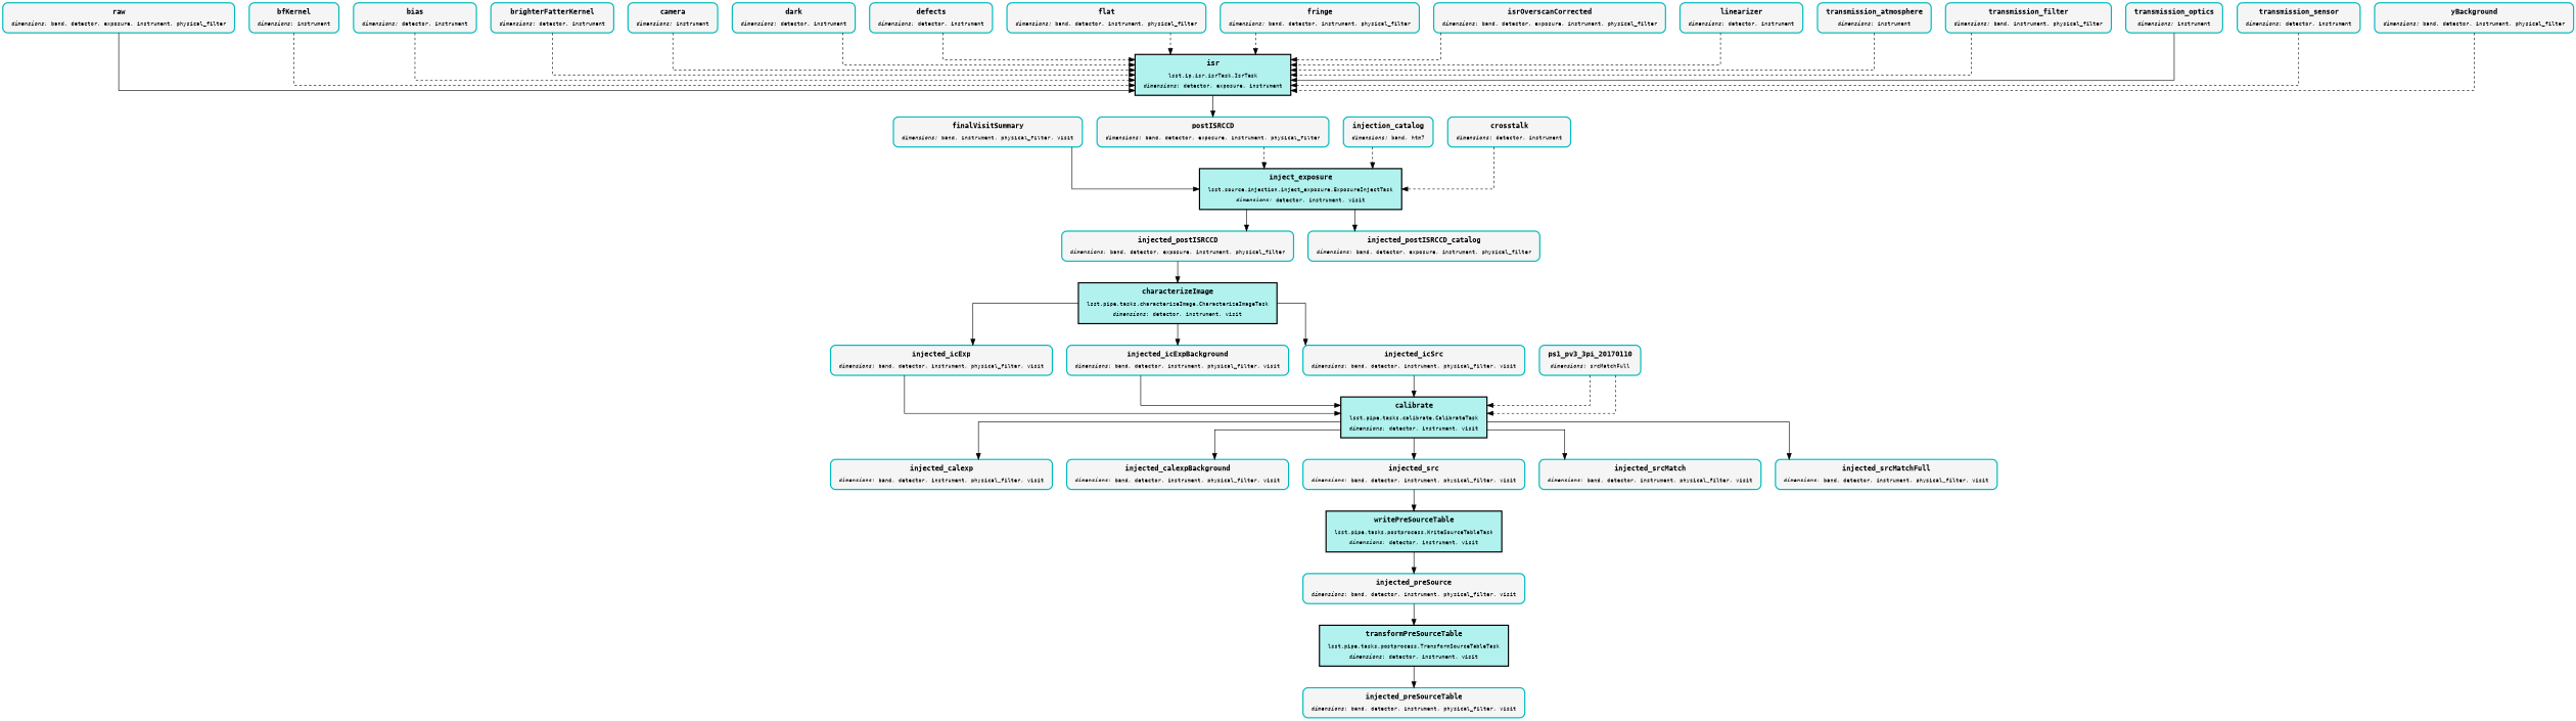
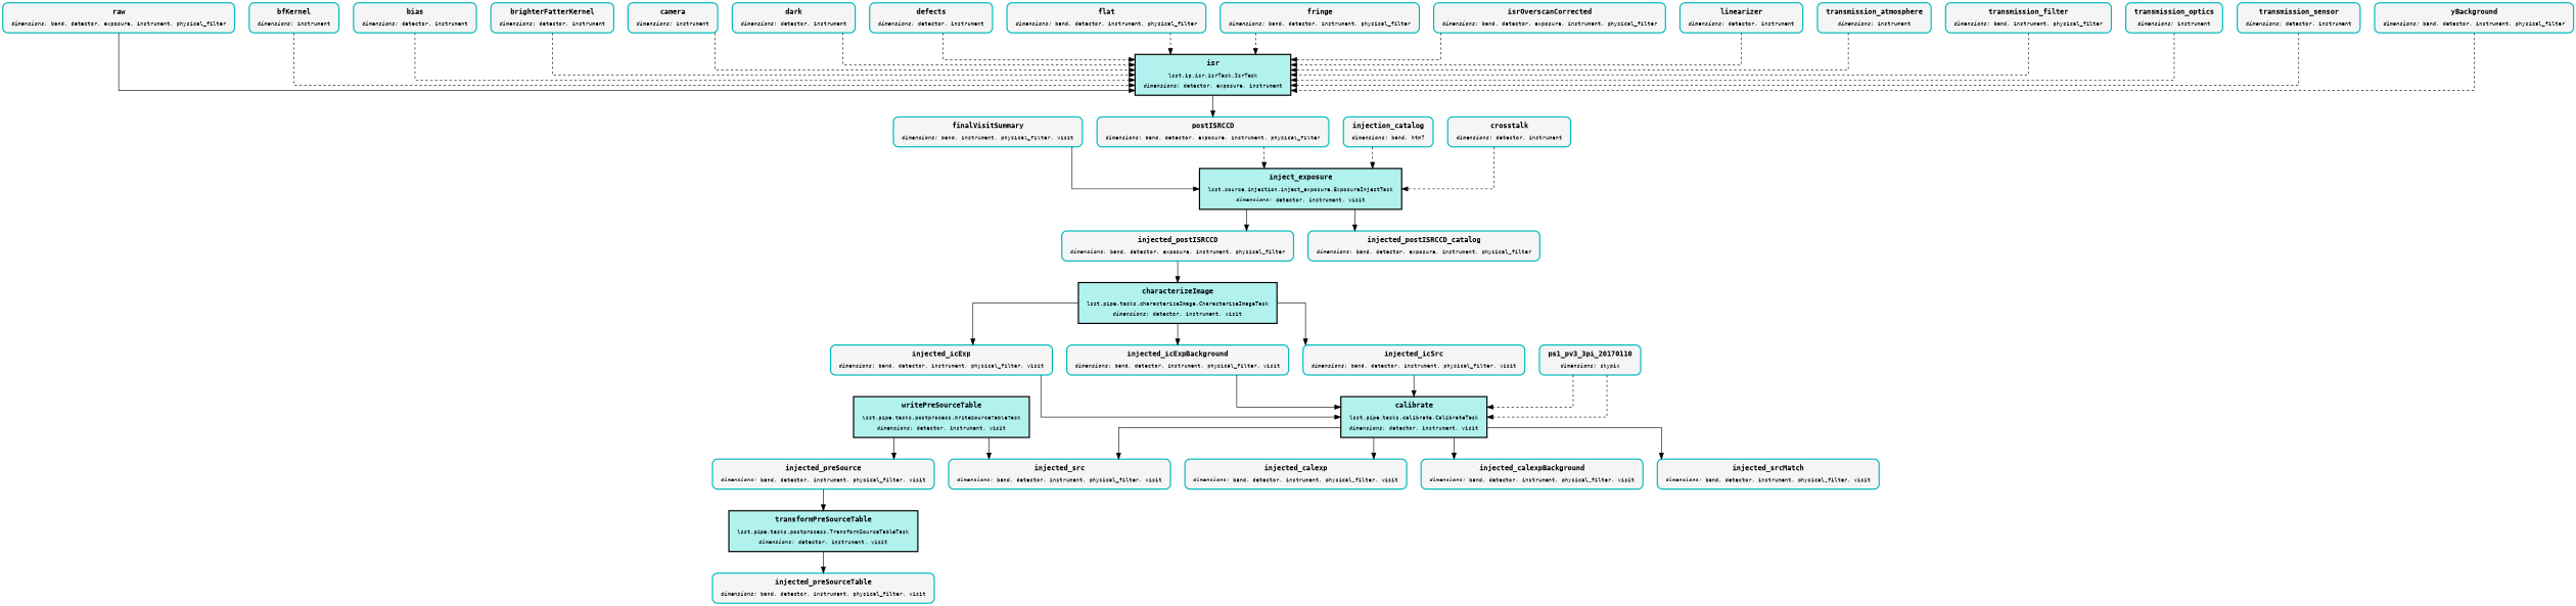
  digraph {
    nodesep=0.5
    ranksep=0.75
    splines=ortho
    node [color="#00BABC" fillcolor="#F5F5F5" fontname=Monospace fontsize=14 margin="0.2,0.1" penwidth=3 shape=box style="rounded,filled,bold"]
    edge [arrowsize=1.5 color=black penwidth=1.5]
    n1 [color=black fillcolor="#B1F2EF" label=<<TABLE BORDER="0" CELLPADDING="5"><TR><TD><B><FONT POINT-SIZE="18">calibrate</FONT></B></TD></TR><TR><TD>lsst.pipe.tasks.calibrate.CalibrateTask</TD></TR><TR><TD><I>dimensions:</I>&nbsp;detector, instrument, visit</TD></TR></TABLE>> style=filled]
    n2 [label=<<TABLE BORDER="0" CELLPADDING="5"><TR><TD><B><FONT POINT-SIZE="18">injected_calexp</FONT></B></TD></TR><TR><TD><I>dimensions:</I>&nbsp;band, detector, instrument, physical_filter, visit</TD></TR></TABLE>>]
    n3 [label=<<TABLE BORDER="0" CELLPADDING="5"><TR><TD><B><FONT POINT-SIZE="18">injected_calexpBackground</FONT></B></TD></TR><TR><TD><I>dimensions:</I>&nbsp;band, detector, instrument, physical_filter, visit</TD></TR></TABLE>>]
    n4 [label=<<TABLE BORDER="0" CELLPADDING="5"><TR><TD><B><FONT POINT-SIZE="18">injected_src</FONT></B></TD></TR><TR><TD><I>dimensions:</I>&nbsp;band, detector, instrument, physical_filter, visit</TD></TR></TABLE>>]
    n5 [label=<<TABLE BORDER="0" CELLPADDING="5"><TR><TD><B><FONT POINT-SIZE="18">injected_srcMatch</FONT></B></TD></TR><TR><TD><I>dimensions:</I>&nbsp;band, detector, instrument, physical_filter, visit</TD></TR></TABLE>>]
-   n6 [label=<<TABLE BORDER="0" CELLPADDING="5"><TR><TD><B><FONT POINT-SIZE="18">injected_srcMatchFull</FONT></B></TD></TR><TR><TD><I>dimensions:</I>&nbsp;band, detector, instrument, physical_filter, visit</TD></TR></TABLE>>]
    n7 [color=black fillcolor="#B1F2EF" label=<<TABLE BORDER="0" CELLPADDING="5"><TR><TD><B><FONT POINT-SIZE="18">writePreSourceTable</FONT></B></TD></TR><TR><TD>lsst.pipe.tasks.postprocess.WriteSourceTableTask</TD></TR><TR><TD><I>dimensions:</I>&nbsp;detector, instrument, visit</TD></TR></TABLE>> style=filled]
    n8 [label=<<TABLE BORDER="0" CELLPADDING="5"><TR><TD><B><FONT POINT-SIZE="18">injected_icExp</FONT></B></TD></TR><TR><TD><I>dimensions:</I>&nbsp;band, detector, instrument, physical_filter, visit</TD></TR></TABLE>>]
    n9 [label=<<TABLE BORDER="0" CELLPADDING="5"><TR><TD><B><FONT POINT-SIZE="18">injected_icExpBackground</FONT></B></TD></TR><TR><TD><I>dimensions:</I>&nbsp;band, detector, instrument, physical_filter, visit</TD></TR></TABLE>>]
    n10 [label=<<TABLE BORDER="0" CELLPADDING="5"><TR><TD><B><FONT POINT-SIZE="18">injected_icSrc</FONT></B></TD></TR><TR><TD><I>dimensions:</I>&nbsp;band, detector, instrument, physical_filter, visit</TD></TR></TABLE>>]
-   n11 [label=<<TABLE BORDER="0" CELLPADDING="5"><TR><TD><B><FONT POINT-SIZE="18">ps1_pv3_3pi_20170110</FONT></B></TD></TR><TR><TD><I>dimensions:</I>&nbsp;srcMatchFull</TD></TR></TABLE>>]
+   n11 [label=<<TABLE BORDER="0" CELLPADDING="5"><TR><TD><B><FONT POINT-SIZE="18">ps1_pv3_3pi_20170110</FONT></B></TD></TR><TR><TD><I>dimensions:</I>&nbsp;skypix</TD></TR></TABLE>>]
    n12 [label=<<TABLE BORDER="0" CELLPADDING="5"><TR><TD><B><FONT POINT-SIZE="18">injected_preSource</FONT></B></TD></TR><TR><TD><I>dimensions:</I>&nbsp;band, detector, instrument, physical_filter, visit</TD></TR></TABLE>>]
    n13 [color=black fillcolor="#B1F2EF" label=<<TABLE BORDER="0" CELLPADDING="5"><TR><TD><B><FONT POINT-SIZE="18">characterizeImage</FONT></B></TD></TR><TR><TD>lsst.pipe.tasks.characterizeImage.CharacterizeImageTask</TD></TR><TR><TD><I>dimensions:</I>&nbsp;detector, instrument, visit</TD></TR></TABLE>> style=filled]
    n14 [label=<<TABLE BORDER="0" CELLPADDING="5"><TR><TD><B><FONT POINT-SIZE="18">injected_postISRCCD</FONT></B></TD></TR><TR><TD><I>dimensions:</I>&nbsp;band, detector, exposure, instrument, physical_filter</TD></TR></TABLE>>]
    n15 [color=black fillcolor="#B1F2EF" label=<<TABLE BORDER="0" CELLPADDING="5"><TR><TD><B><FONT POINT-SIZE="18">inject_exposure</FONT></B></TD></TR><TR><TD>lsst.source.injection.inject_exposure.ExposureInjectTask</TD></TR><TR><TD><I>dimensions:</I>&nbsp;detector, instrument, visit</TD></TR></TABLE>> style=filled]
    n16 [label=<<TABLE BORDER="0" CELLPADDING="5"><TR><TD><B><FONT POINT-SIZE="18">injected_postISRCCD_catalog</FONT></B></TD></TR><TR><TD><I>dimensions:</I>&nbsp;band, detector, exposure, instrument, physical_filter</TD></TR></TABLE>>]
    n17 [label=<<TABLE BORDER="0" CELLPADDING="5"><TR><TD><B><FONT POINT-SIZE="18">finalVisitSummary</FONT></B></TD></TR><TR><TD><I>dimensions:</I>&nbsp;band, instrument, physical_filter, visit</TD></TR></TABLE>>]
    n18 [label=<<TABLE BORDER="0" CELLPADDING="5"><TR><TD><B><FONT POINT-SIZE="18">postISRCCD</FONT></B></TD></TR><TR><TD><I>dimensions:</I>&nbsp;band, detector, exposure, instrument, physical_filter</TD></TR></TABLE>>]
    n19 [label=<<TABLE BORDER="0" CELLPADDING="5"><TR><TD><B><FONT POINT-SIZE="18">injection_catalog</FONT></B></TD></TR><TR><TD><I>dimensions:</I>&nbsp;band, htm7</TD></TR></TABLE>>]
    n20 [color=black fillcolor="#B1F2EF" label=<<TABLE BORDER="0" CELLPADDING="5"><TR><TD><B><FONT POINT-SIZE="18">isr</FONT></B></TD></TR><TR><TD>lsst.ip.isr.isrTask.IsrTask</TD></TR><TR><TD><I>dimensions:</I>&nbsp;detector, exposure, instrument</TD></TR></TABLE>> style=filled]
    n21 [label=<<TABLE BORDER="0" CELLPADDING="5"><TR><TD><B><FONT POINT-SIZE="18">raw</FONT></B></TD></TR><TR><TD><I>dimensions:</I>&nbsp;band, detector, exposure, instrument, physical_filter</TD></TR></TABLE>>]
    n22 [label=<<TABLE BORDER="0" CELLPADDING="5"><TR><TD><B><FONT POINT-SIZE="18">bfKernel</FONT></B></TD></TR><TR><TD><I>dimensions:</I>&nbsp;instrument</TD></TR></TABLE>>]
    n23 [label=<<TABLE BORDER="0" CELLPADDING="5"><TR><TD><B><FONT POINT-SIZE="18">bias</FONT></B></TD></TR><TR><TD><I>dimensions:</I>&nbsp;detector, instrument</TD></TR></TABLE>>]
    n24 [label=<<TABLE BORDER="0" CELLPADDING="5"><TR><TD><B><FONT POINT-SIZE="18">brighterFatterKernel</FONT></B></TD></TR><TR><TD><I>dimensions:</I>&nbsp;detector, instrument</TD></TR></TABLE>>]
    n25 [label=<<TABLE BORDER="0" CELLPADDING="5"><TR><TD><B><FONT POINT-SIZE="18">camera</FONT></B></TD></TR><TR><TD><I>dimensions:</I>&nbsp;instrument</TD></TR></TABLE>>]
    n26 [label=<<TABLE BORDER="0" CELLPADDING="5"><TR><TD><B><FONT POINT-SIZE="18">crosstalk</FONT></B></TD></TR><TR><TD><I>dimensions:</I>&nbsp;detector, instrument</TD></TR></TABLE>>]
    n27 [label=<<TABLE BORDER="0" CELLPADDING="5"><TR><TD><B><FONT POINT-SIZE="18">dark</FONT></B></TD></TR><TR><TD><I>dimensions:</I>&nbsp;detector, instrument</TD></TR></TABLE>>]
    n28 [label=<<TABLE BORDER="0" CELLPADDING="5"><TR><TD><B><FONT POINT-SIZE="18">defects</FONT></B></TD></TR><TR><TD><I>dimensions:</I>&nbsp;detector, instrument</TD></TR></TABLE>>]
    n29 [label=<<TABLE BORDER="0" CELLPADDING="5"><TR><TD><B><FONT POINT-SIZE="18">flat</FONT></B></TD></TR><TR><TD><I>dimensions:</I>&nbsp;band, detector, instrument, physical_filter</TD></TR></TABLE>>]
    n30 [label=<<TABLE BORDER="0" CELLPADDING="5"><TR><TD><B><FONT POINT-SIZE="18">fringe</FONT></B></TD></TR><TR><TD><I>dimensions:</I>&nbsp;band, detector, instrument, physical_filter</TD></TR></TABLE>>]
    n31 [label=<<TABLE BORDER="0" CELLPADDING="5"><TR><TD><B><FONT POINT-SIZE="18">isrOverscanCorrected</FONT></B></TD></TR><TR><TD><I>dimensions:</I>&nbsp;band, detector, exposure, instrument, physical_filter</TD></TR></TABLE>>]
    n32 [label=<<TABLE BORDER="0" CELLPADDING="5"><TR><TD><B><FONT POINT-SIZE="18">linearizer</FONT></B></TD></TR><TR><TD><I>dimensions:</I>&nbsp;detector, instrument</TD></TR></TABLE>>]
    n33 [label=<<TABLE BORDER="0" CELLPADDING="5"><TR><TD><B><FONT POINT-SIZE="18">transmission_atmosphere</FONT></B></TD></TR><TR><TD><I>dimensions:</I>&nbsp;instrument</TD></TR></TABLE>>]
    n34 [label=<<TABLE BORDER="0" CELLPADDING="5"><TR><TD><B><FONT POINT-SIZE="18">transmission_filter</FONT></B></TD></TR><TR><TD><I>dimensions:</I>&nbsp;band, instrument, physical_filter</TD></TR></TABLE>>]
    n35 [label=<<TABLE BORDER="0" CELLPADDING="5"><TR><TD><B><FONT POINT-SIZE="18">transmission_optics</FONT></B></TD></TR><TR><TD><I>dimensions:</I>&nbsp;instrument</TD></TR></TABLE>>]
    n36 [label=<<TABLE BORDER="0" CELLPADDING="5"><TR><TD><B><FONT POINT-SIZE="18">transmission_sensor</FONT></B></TD></TR><TR><TD><I>dimensions:</I>&nbsp;detector, instrument</TD></TR></TABLE>>]
    n37 [label=<<TABLE BORDER="0" CELLPADDING="5"><TR><TD><B><FONT POINT-SIZE="18">yBackground</FONT></B></TD></TR><TR><TD><I>dimensions:</I>&nbsp;band, detector, instrument, physical_filter</TD></TR></TABLE>>]
    n38 [color=black fillcolor="#B1F2EF" label=<<TABLE BORDER="0" CELLPADDING="5"><TR><TD><B><FONT POINT-SIZE="18">transformPreSourceTable</FONT></B></TD></TR><TR><TD>lsst.pipe.tasks.postprocess.TransformSourceTableTask</TD></TR><TR><TD><I>dimensions:</I>&nbsp;detector, instrument, visit</TD></TR></TABLE>> style=filled]
    n39 [label=<<TABLE BORDER="0" CELLPADDING="5"><TR><TD><B><FONT POINT-SIZE="18">injected_preSourceTable</FONT></B></TD></TR><TR><TD><I>dimensions:</I>&nbsp;band, detector, instrument, physical_filter, visit</TD></TR></TABLE>>]
    n1 -> n2
    n1 -> n3
    n1 -> n4
    n1 -> n5
-   n1 -> n6
-   n4 -> n7
+   n7 -> n4
    n7 -> n12
    n8 -> n1
    n9 -> n1
    n10 -> n1
    n11 -> n1 [style=dashed]
    n11 -> n1 [style=dashed]
    n12 -> n38
    n13 -> n8
    n13 -> n9
    n13 -> n10
    n14 -> n13
    n15 -> n14
    n15 -> n16
    n17 -> n15
    n18 -> n15 [style=dashed]
    n19 -> n15 [style=dashed]
    n20 -> n18
    n21 -> n20
    n22 -> n20 [style=dashed]
    n23 -> n20 [style=dashed]
    n24 -> n20 [style=dashed]
    n25 -> n20 [style=dashed]
    n26 -> n15 [style=dashed]
    n27 -> n20 [style=dashed]
    n28 -> n20 [style=dashed]
    n29 -> n20 [style=dashed]
    n30 -> n20 [style=dashed]
    n31 -> n20 [style=dashed]
    n32 -> n20 [style=dashed]
    n33 -> n20 [style=dashed]
    n34 -> n20 [style=dashed]
-   n35 -> n20 [style=solid]
+   n35 -> n20 [style=dashed]
    n36 -> n20 [style=dashed]
    n37 -> n20 [style=dashed]
    n38 -> n39
  }
